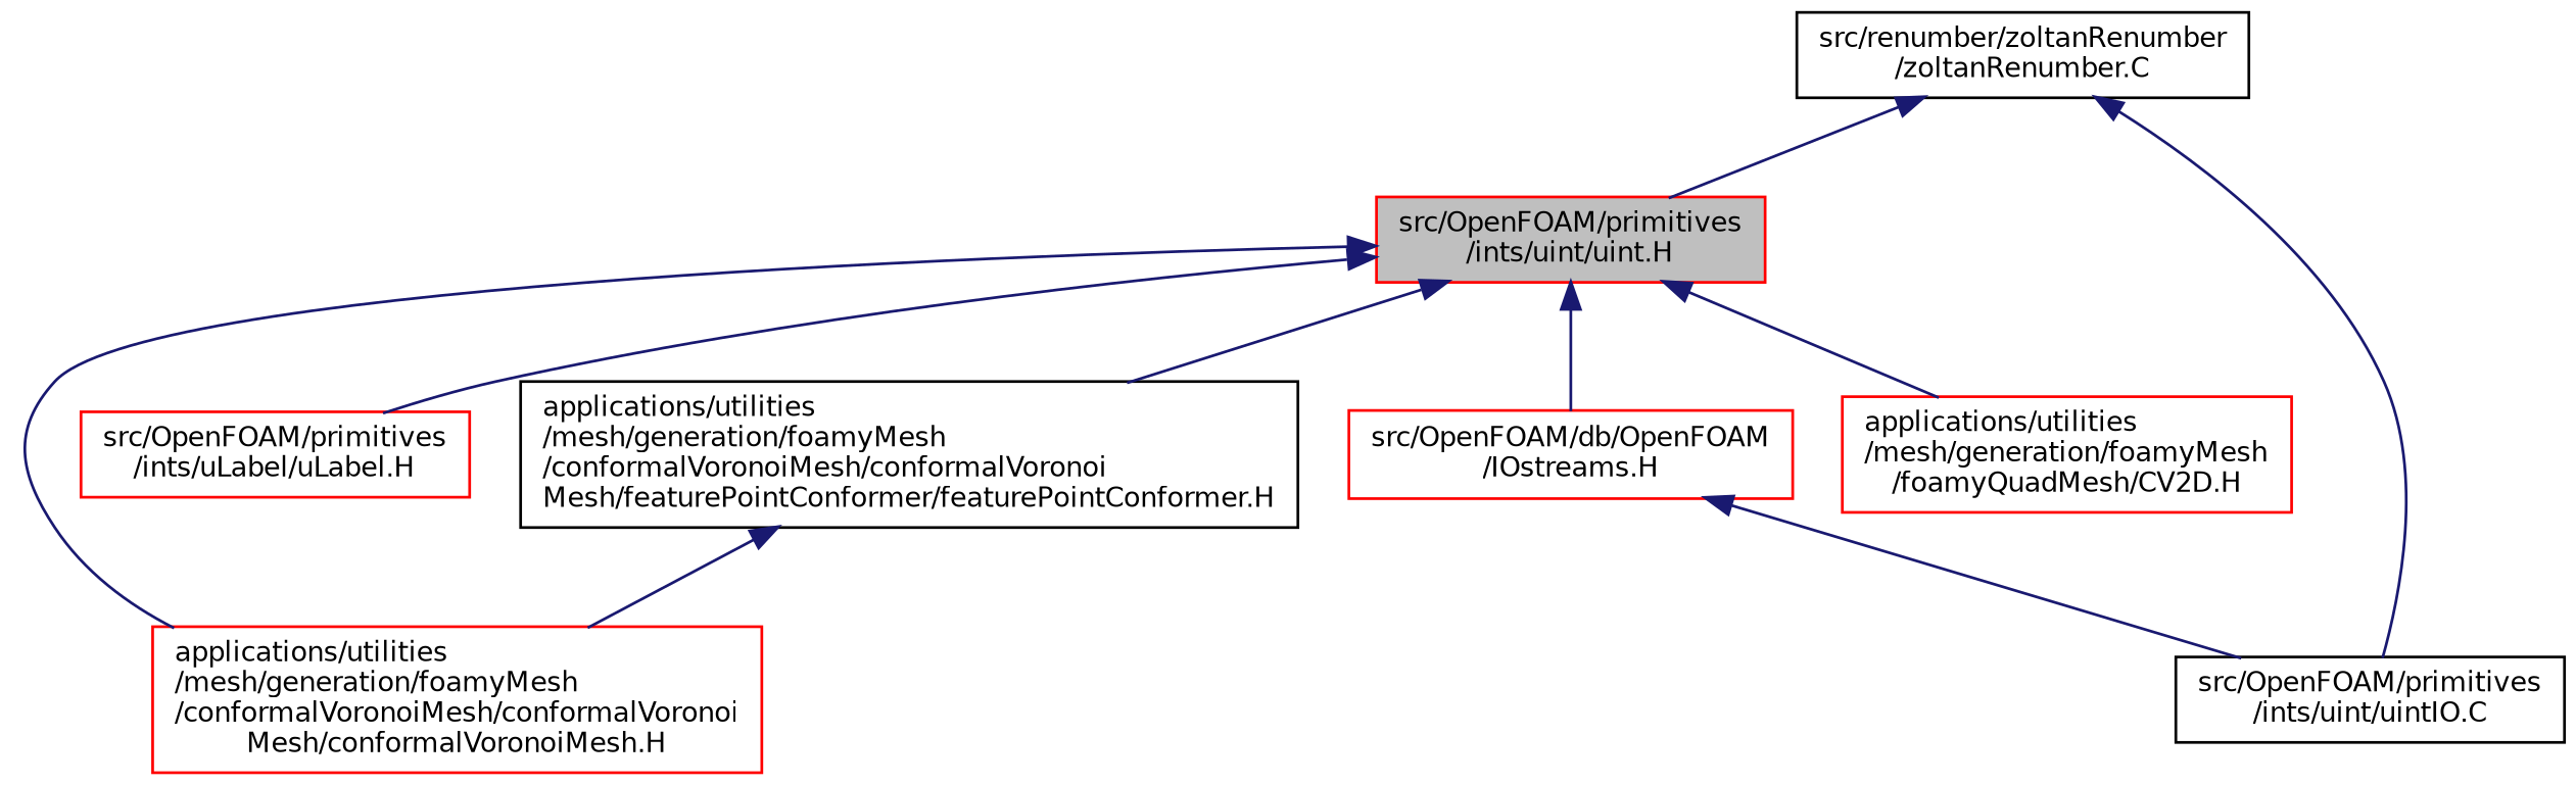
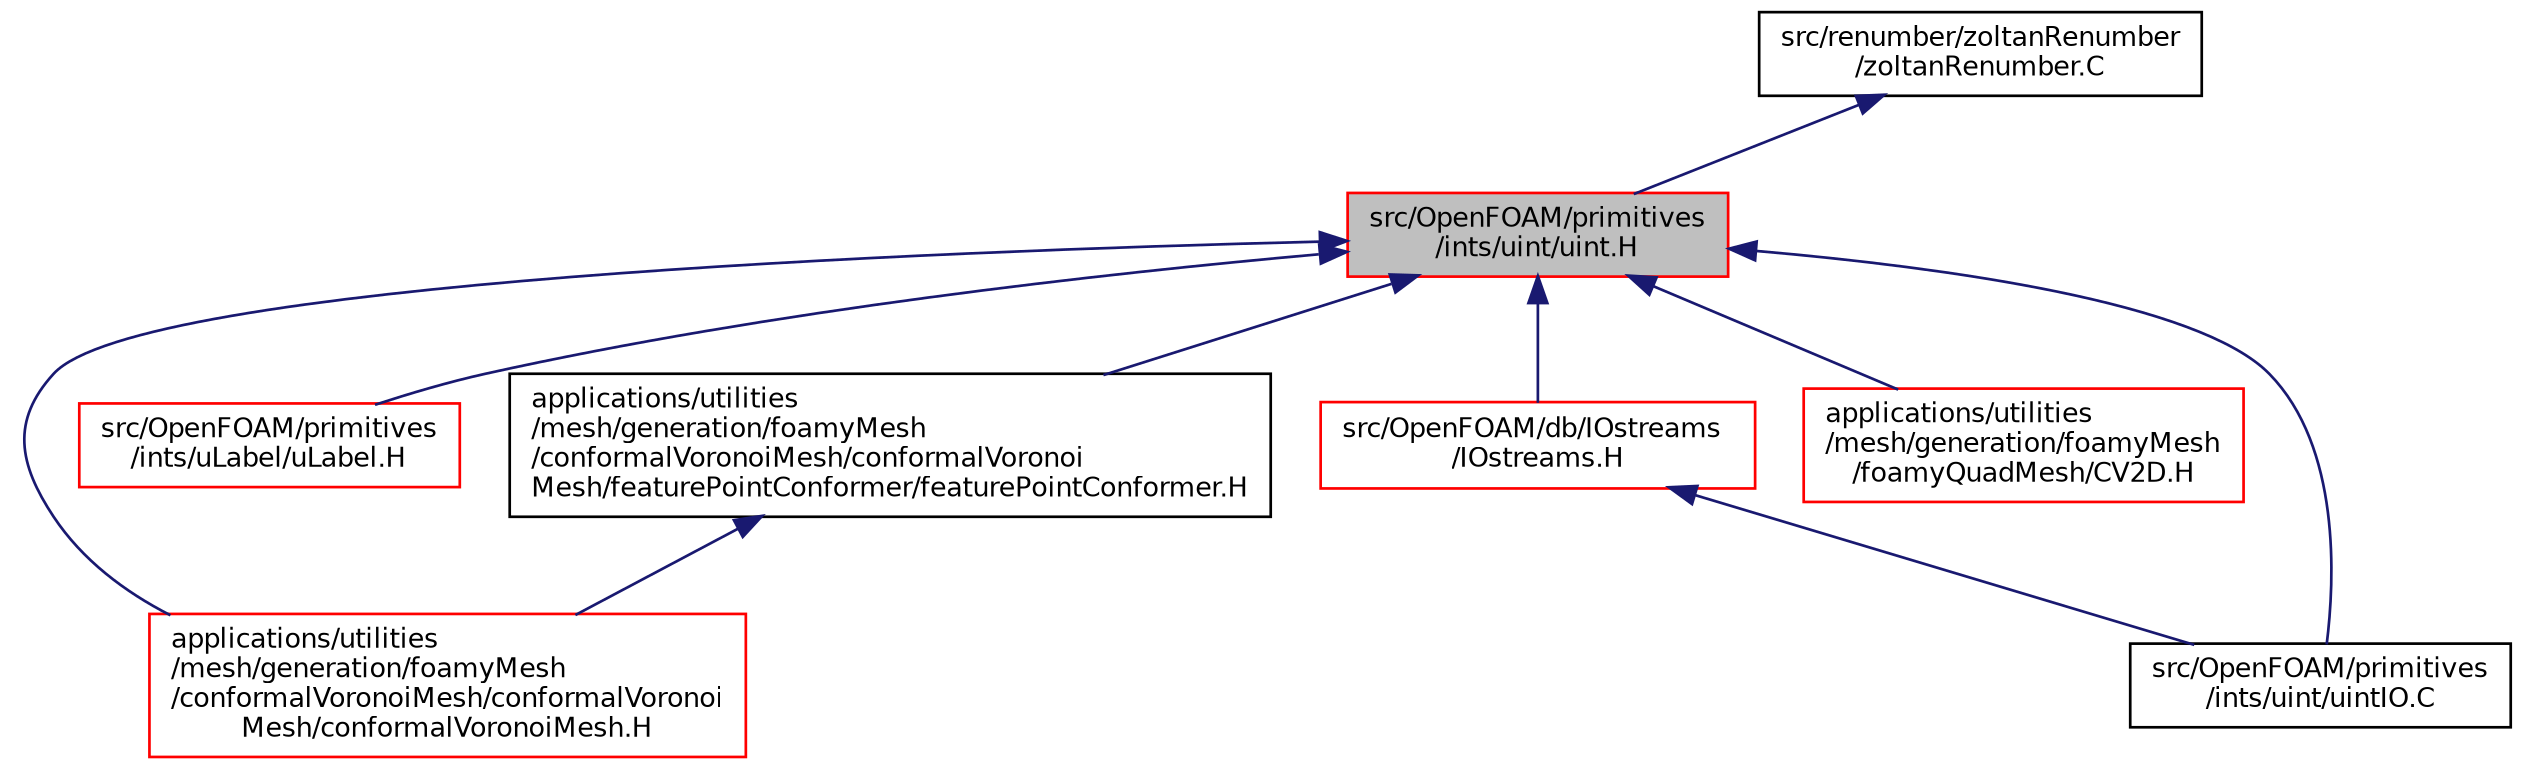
  digraph {
    node [color=red fontname=Helvetica fontsize=10 shape=record]
    edge [color=midnightblue dir=back fontname=Helvetica fontsize=10 labelfontname=Helvetica labelfontsize=10 style=solid]
    n1 [fillcolor=grey75 fontcolor=black height=0.2 label="src/OpenFOAM/primitives\l/ints/uint/uint.H" style=filled width=0.4]
-   n2 [height=0.2 label="src/OpenFOAM/db/OpenFOAM\l/IOstreams.H" width=0.4]
+   n2 [height=0.2 label="src/OpenFOAM/db/IOstreams\l/IOstreams.H" width=0.4]
    n3 [color=black height=0.2 label="src/OpenFOAM/primitives\l/ints/uint/uintIO.C" width=0.4]
    n4 [height=0.2 label="src/OpenFOAM/primitives\l/ints/uLabel/uLabel.H" width=0.4]
    n5 [height=0.2 label="applications/utilities\l/mesh/generation/foamyMesh\l/conformalVoronoiMesh/conformalVoronoi\lMesh/conformalVoronoiMesh.H" width=0.4]
    n6 [color=black height=0.2 label="applications/utilities\l/mesh/generation/foamyMesh\l/conformalVoronoiMesh/conformalVoronoi\lMesh/featurePointConformer/featurePointConformer.H" width=0.4]
    n7 [height=0.2 label="applications/utilities\l/mesh/generation/foamyMesh\l/foamyQuadMesh/CV2D.H" width=0.4]
    n8 [color=black height=0.2 label="src/renumber/zoltanRenumber\l/zoltanRenumber.C" width=0.4]
    n1 -> n2
-   n8 -> n3
+   n1 -> n3
    n1 -> n4
    n1 -> n5
    n1 -> n6
    n1 -> n7
    n2 -> n3
    n6 -> n5
    n8 -> n1
  }
